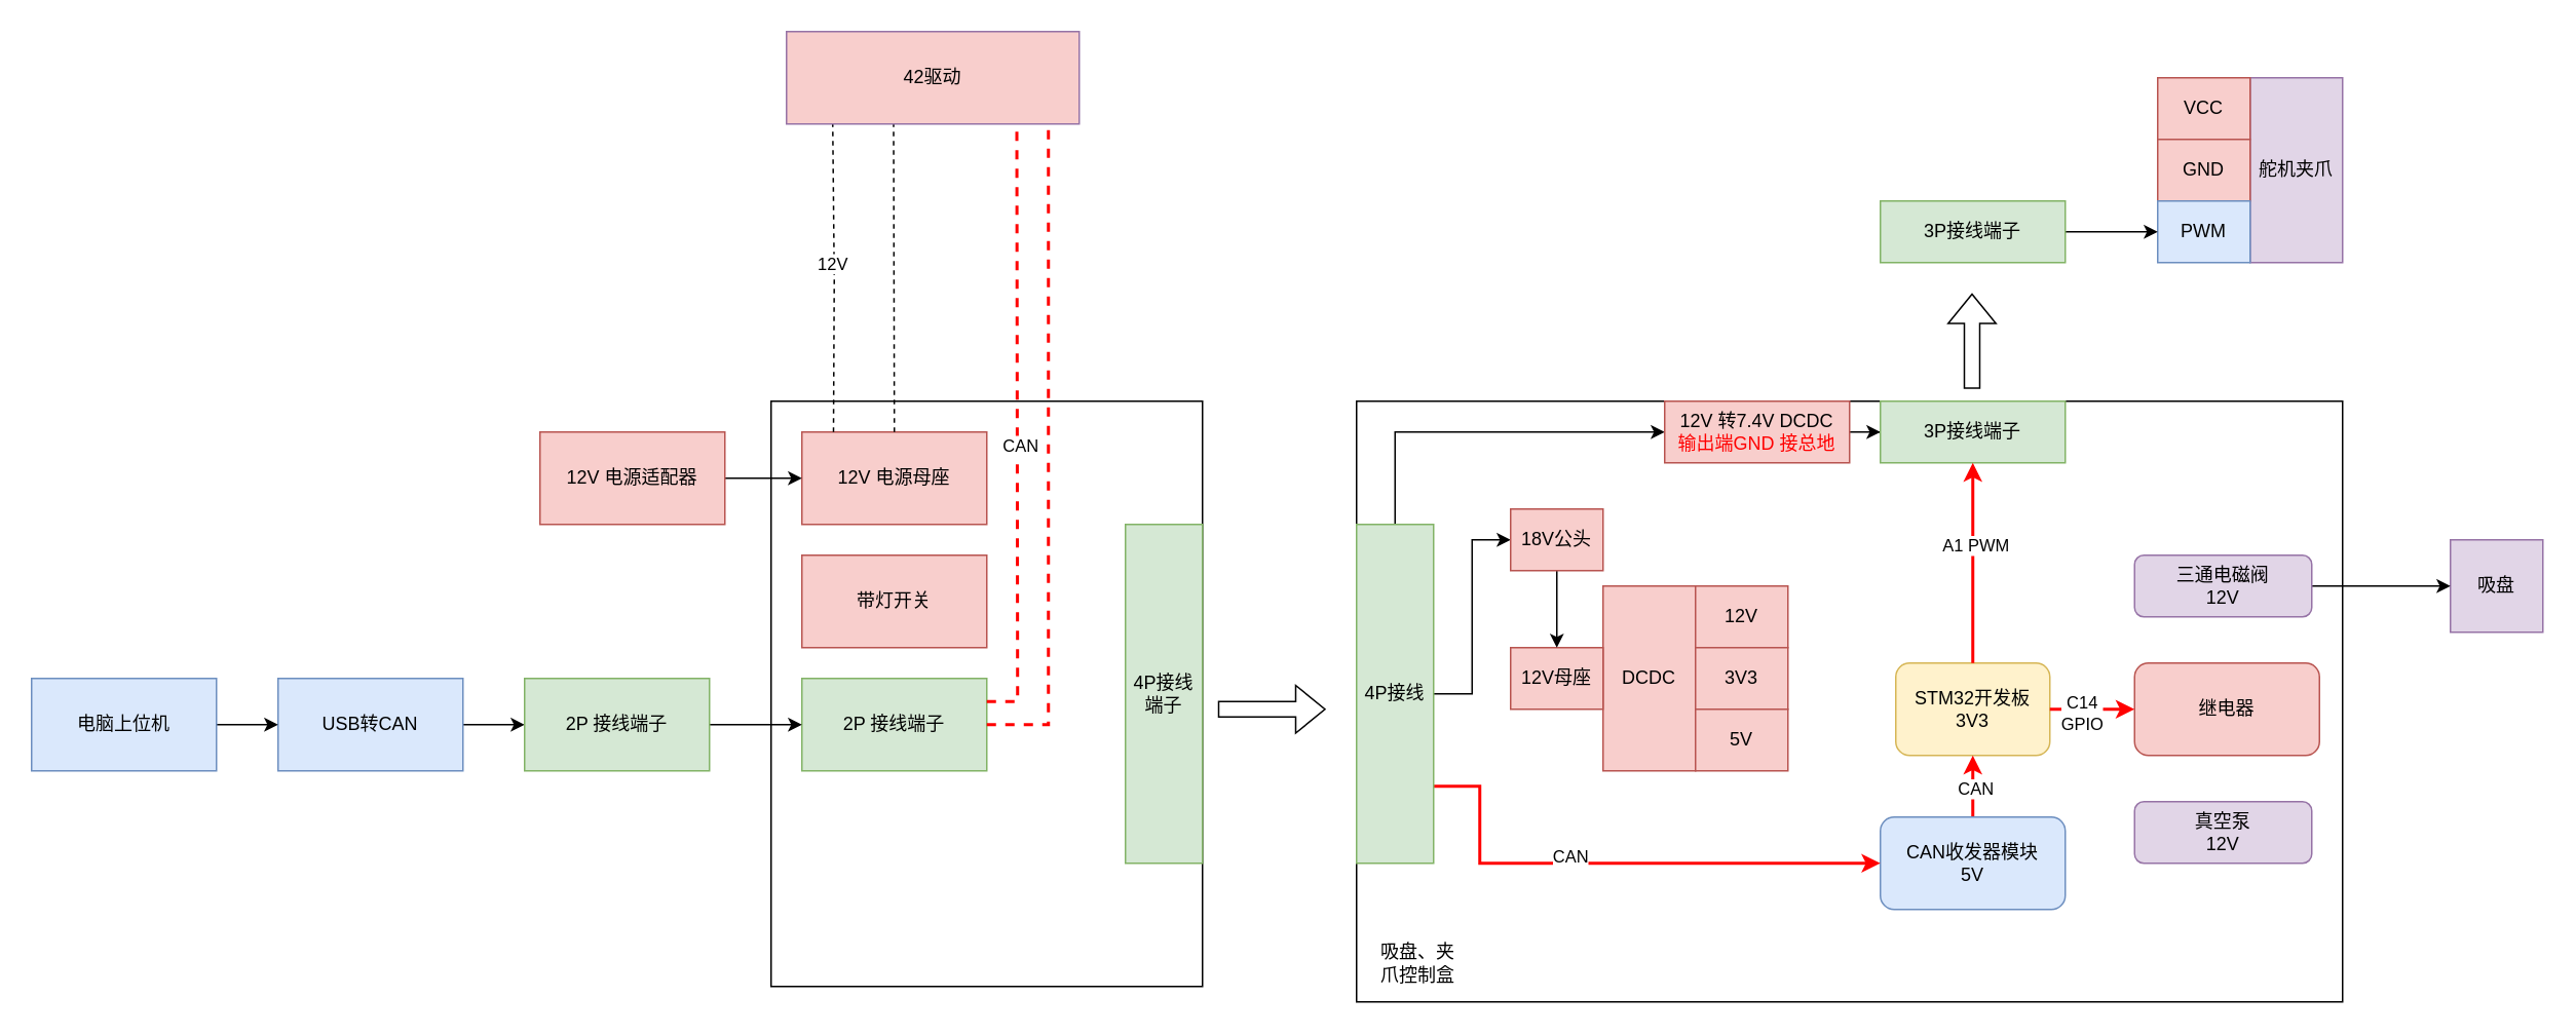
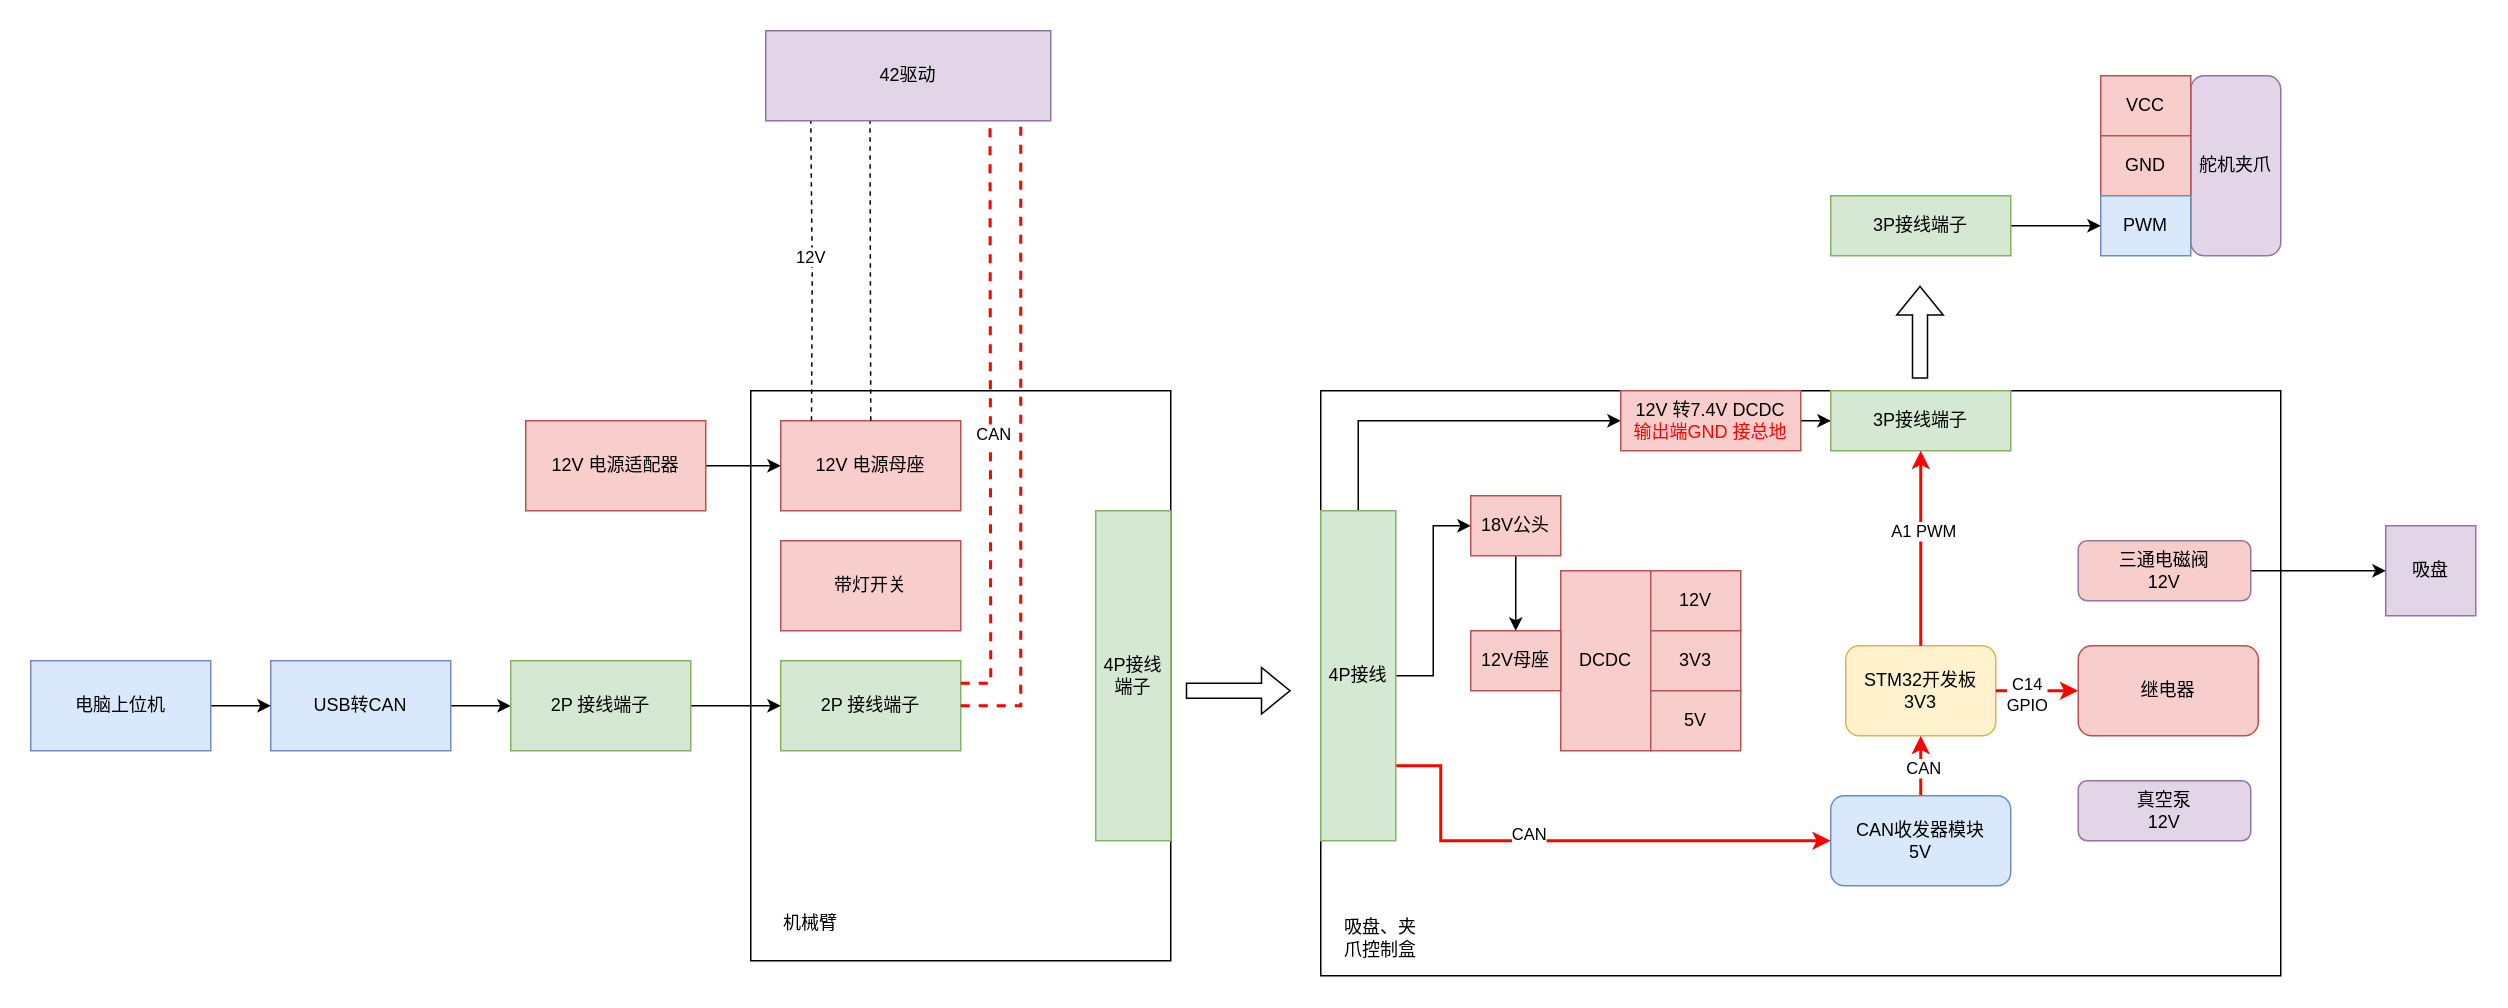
  <mxCell id="0" />
  <mxCell id="1" parent="0" />
  <mxCell id="2" value="" style="rounded=0;whiteSpace=wrap;html=1;" parent="1" vertex="1"><mxGeometry x="500" y="260" width="280" height="380" as="geometry" /></mxCell>
  <mxCell id="3" value="12V 电源母座" style="rounded=0;whiteSpace=wrap;html=1;fillColor=#f8cecc;strokeColor=#b85450;" parent="1" vertex="1"><mxGeometry x="520" y="280" width="120" height="60" as="geometry" /></mxCell>
  <mxCell id="4" value="2P 接线端子" style="rounded=0;whiteSpace=wrap;html=1;fillColor=#d5e8d4;strokeColor=#82b366;" parent="1" vertex="1"><mxGeometry x="520" y="440" width="120" height="60" as="geometry" /></mxCell>
  <mxCell id="5" style="edgeStyle=orthogonalEdgeStyle;rounded=0;orthogonalLoop=1;jettySize=auto;html=1;" parent="1" source="6" target="3" edge="1"><mxGeometry relative="1" as="geometry" /></mxCell>
  <mxCell id="6" value="12V 电源适配器" style="rounded=0;whiteSpace=wrap;html=1;fillColor=#f8cecc;strokeColor=#b85450;" parent="1" vertex="1"><mxGeometry x="350" y="280" width="120" height="60" as="geometry" /></mxCell>
  <mxCell id="7" value="" style="edgeStyle=orthogonalEdgeStyle;rounded=0;orthogonalLoop=1;jettySize=auto;html=1;" parent="1" source="8" target="48" edge="1"><mxGeometry relative="1" as="geometry" /></mxCell>
  <mxCell id="8" value="USB转CAN" style="rounded=0;whiteSpace=wrap;html=1;fillColor=#dae8fc;strokeColor=#6c8ebf;" parent="1" vertex="1"><mxGeometry x="180" y="440" width="120" height="60" as="geometry" /></mxCell>
  <mxCell id="9" value="" style="edgeStyle=orthogonalEdgeStyle;rounded=0;orthogonalLoop=1;jettySize=auto;html=1;" parent="1" source="10" target="8" edge="1"><mxGeometry relative="1" as="geometry" /></mxCell>
  <mxCell id="10" value="电脑上位机" style="rounded=0;whiteSpace=wrap;html=1;fillColor=#dae8fc;strokeColor=#6c8ebf;" parent="1" vertex="1"><mxGeometry x="20" y="440" width="120" height="60" as="geometry" /></mxCell>
  <mxCell id="11" value="" style="rounded=0;whiteSpace=wrap;html=1;movable=0;resizable=0;rotatable=0;deletable=0;editable=0;locked=1;connectable=0;" parent="1" vertex="1"><mxGeometry x="880" y="260" width="640" height="390" as="geometry" /></mxCell>
  <mxCell id="12" value="DCDC" style="rounded=0;whiteSpace=wrap;html=1;fillColor=#f8cecc;strokeColor=#b85450;" parent="1" vertex="1"><mxGeometry x="1040" y="380" width="60" height="120" as="geometry" /></mxCell>
  <mxCell id="13" value="12V" style="rounded=0;whiteSpace=wrap;html=1;fillColor=#f8cecc;strokeColor=#b85450;" parent="1" vertex="1"><mxGeometry x="1100" y="380" width="60" height="40" as="geometry" /></mxCell>
  <mxCell id="14" value="3V3" style="rounded=0;whiteSpace=wrap;html=1;fillColor=#f8cecc;strokeColor=#b85450;" parent="1" vertex="1"><mxGeometry x="1100" y="420" width="60" height="40" as="geometry" /></mxCell>
  <mxCell id="15" value="5V" style="rounded=0;whiteSpace=wrap;html=1;fillColor=#f8cecc;strokeColor=#b85450;" parent="1" vertex="1"><mxGeometry x="1100" y="460" width="60" height="40" as="geometry" /></mxCell>
  <mxCell id="16" value="真空泵&lt;br&gt;12V" style="rounded=1;whiteSpace=wrap;html=1;fillColor=#e1d5e7;strokeColor=#9673a6;" parent="1" vertex="1"><mxGeometry x="1385" y="520" width="115" height="40" as="geometry" /></mxCell>
  <mxCell id="17" value="STM32开发板&lt;br&gt;3V3" style="rounded=1;whiteSpace=wrap;html=1;fillColor=#fff2cc;strokeColor=#d6b656;" parent="1" vertex="1"><mxGeometry x="1230" y="430" width="100" height="60" as="geometry" /></mxCell>
  <mxCell id="18" style="edgeStyle=orthogonalEdgeStyle;rounded=0;orthogonalLoop=1;jettySize=auto;html=1;entryX=0.5;entryY=1;entryDx=0;entryDy=0;strokeWidth=2;strokeColor=#FF0000;exitX=0.5;exitY=0;exitDx=0;exitDy=0;" parent="1" source="20" target="17" edge="1"><mxGeometry relative="1" as="geometry"><Array as="points" /><mxPoint x="1280.029" y="570" as="sourcePoint" /><mxPoint x="1250" y="490" as="targetPoint" /></mxGeometry></mxCell>
  <mxCell id="19" value="CAN" style="edgeLabel;html=1;align=center;verticalAlign=middle;resizable=0;points=[];" parent="18" vertex="1" connectable="0"><mxGeometry x="-0.05" y="-1" relative="1" as="geometry"><mxPoint as="offset" /></mxGeometry></mxCell>
  <mxCell id="20" value="CAN收发器模块&lt;div&gt;5V&lt;/div&gt;" style="rounded=1;whiteSpace=wrap;html=1;fillColor=#dae8fc;strokeColor=#6c8ebf;" parent="1" vertex="1"><mxGeometry x="1220" y="530" width="120" height="60" as="geometry" /></mxCell>
  <mxCell id="21" value="继电器" style="rounded=1;whiteSpace=wrap;html=1;fillColor=#f8cecc;strokeColor=#b85450;" parent="1" vertex="1"><mxGeometry x="1385" y="430" width="120" height="60" as="geometry" /></mxCell>
  <mxCell id="22" value="12V母座" style="rounded=0;whiteSpace=wrap;html=1;fillColor=#f8cecc;strokeColor=#b85450;" parent="1" vertex="1"><mxGeometry x="980" y="420" width="60" height="40" as="geometry" /></mxCell>
  <mxCell id="23" style="edgeStyle=orthogonalEdgeStyle;rounded=0;orthogonalLoop=1;jettySize=auto;html=1;entryX=0;entryY=0.5;entryDx=0;entryDy=0;" parent="1" source="27" target="29" edge="1"><mxGeometry relative="1" as="geometry" /></mxCell>
  <mxCell id="24" style="edgeStyle=orthogonalEdgeStyle;rounded=0;orthogonalLoop=1;jettySize=auto;html=1;strokeColor=#FF0000;strokeWidth=2;" parent="1" source="27" target="20" edge="1"><mxGeometry relative="1" as="geometry"><Array as="points"><mxPoint x="960" y="510" /><mxPoint x="960" y="560" /></Array></mxGeometry></mxCell>
  <mxCell id="25" value="CAN" style="edgeLabel;html=1;align=center;verticalAlign=middle;resizable=0;points=[];" parent="24" vertex="1" connectable="0"><mxGeometry x="-0.189" y="5" relative="1" as="geometry"><mxPoint as="offset" /></mxGeometry></mxCell>
  <mxCell id="26" style="edgeStyle=orthogonalEdgeStyle;rounded=0;orthogonalLoop=1;jettySize=auto;html=1;entryX=0;entryY=0.5;entryDx=0;entryDy=0;" parent="1" source="27" target="46" edge="1"><mxGeometry relative="1" as="geometry"><Array as="points"><mxPoint x="905" y="280" /></Array></mxGeometry></mxCell>
  <mxCell id="27" value="4P接线" style="rounded=0;whiteSpace=wrap;html=1;fillColor=#d5e8d4;strokeColor=#82b366;" parent="1" vertex="1"><mxGeometry x="880" y="340" width="50" height="220" as="geometry" /></mxCell>
  <mxCell id="28" style="edgeStyle=orthogonalEdgeStyle;rounded=0;orthogonalLoop=1;jettySize=auto;html=1;" parent="1" source="29" target="22" edge="1"><mxGeometry relative="1" as="geometry" /></mxCell>
  <mxCell id="29" value="18V公头" style="rounded=0;whiteSpace=wrap;html=1;fillColor=#f8cecc;strokeColor=#b85450;" parent="1" vertex="1"><mxGeometry x="980" y="330" width="60" height="40" as="geometry" /></mxCell>
  <mxCell id="30" style="edgeStyle=orthogonalEdgeStyle;rounded=0;orthogonalLoop=1;jettySize=auto;html=1;entryX=0;entryY=0.5;entryDx=0;entryDy=0;strokeWidth=2;strokeColor=#FF0000;" parent="1" source="17" target="21" edge="1"><mxGeometry relative="1" as="geometry"><Array as="points"><mxPoint x="1320" y="460" /><mxPoint x="1320" y="460" /></Array></mxGeometry></mxCell>
  <mxCell id="31" value="C14 &lt;br&gt;GPIO" style="edgeLabel;html=1;align=center;verticalAlign=middle;resizable=0;points=[];" parent="30" vertex="1" connectable="0"><mxGeometry x="-0.287" y="-2" relative="1" as="geometry"><mxPoint as="offset" /></mxGeometry></mxCell>
  <mxCell id="32" value="4P接线端子" style="rounded=0;whiteSpace=wrap;html=1;fillColor=#d5e8d4;strokeColor=#82b366;" parent="1" vertex="1"><mxGeometry x="730" y="340" width="50" height="220" as="geometry" /></mxCell>
  <mxCell id="33" value="" style="endArrow=none;dashed=1;html=1;rounded=0;exitX=0.5;exitY=0;exitDx=0;exitDy=0;edgeStyle=orthogonalEdgeStyle;" parent="1" source="3" edge="1"><mxGeometry width="50" height="50" relative="1" as="geometry"><mxPoint x="579.5" y="260" as="sourcePoint" /><mxPoint x="579.5" y="80" as="targetPoint" /></mxGeometry></mxCell>
  <mxCell id="34" value="" style="endArrow=none;dashed=1;html=1;rounded=0;strokeWidth=2;strokeColor=#FF0000;exitX=1;exitY=0.5;exitDx=0;exitDy=0;edgeStyle=orthogonalEdgeStyle;" parent="1" source="4" edge="1"><mxGeometry width="50" height="50" relative="1" as="geometry"><mxPoint x="700" y="260" as="sourcePoint" /><mxPoint x="680" y="80" as="targetPoint" /><Array as="points"><mxPoint x="680" y="470" /></Array></mxGeometry></mxCell>
  <mxCell id="35" value="" style="endArrow=none;dashed=1;html=1;rounded=0;strokeWidth=2;strokeColor=#FF0000;exitX=1;exitY=0.25;exitDx=0;exitDy=0;edgeStyle=orthogonalEdgeStyle;" parent="1" source="4" edge="1"><mxGeometry width="50" height="50" relative="1" as="geometry"><mxPoint x="659.5" y="260" as="sourcePoint" /><mxPoint x="659.5" y="80" as="targetPoint" /></mxGeometry></mxCell>
  <mxCell id="36" value="CAN" style="edgeLabel;html=1;align=center;verticalAlign=middle;resizable=0;points=[];" parent="35" vertex="1" connectable="0"><mxGeometry x="-0.056" y="-1" relative="1" as="geometry"><mxPoint x="1" as="offset" /></mxGeometry></mxCell>
  <mxCell id="37" value="" style="endArrow=none;dashed=1;html=1;rounded=0;exitX=0.5;exitY=0;exitDx=0;exitDy=0;edgeStyle=orthogonalEdgeStyle;" parent="1" edge="1"><mxGeometry width="50" height="50" relative="1" as="geometry"><mxPoint x="540.5" y="280" as="sourcePoint" /><mxPoint y="80" as="targetPoint" x="540" /></mxGeometry></mxCell>
  <mxCell id="38" value="12V" style="edgeLabel;html=1;align=center;verticalAlign=middle;resizable=0;points=[];" parent="37" vertex="1" connectable="0"><mxGeometry x="0.102" y="1" relative="1" as="geometry"><mxPoint as="offset" /></mxGeometry></mxCell>
  <mxCell id="39" value="" style="shape=flexArrow;endArrow=classic;html=1;rounded=0;" parent="1" edge="1"><mxGeometry width="50" height="50" relative="1" as="geometry"><mxPoint x="790" y="460" as="sourcePoint" /><mxPoint x="860" y="460" as="targetPoint" /></mxGeometry></mxCell>
- <mxCell id="40" value="舵机夹爪" style="rounded=0;whiteSpace=wrap;html=1;fillColor=#e1d5e7;strokeColor=#9673a6;" parent="1" vertex="1"><mxGeometry x="1460" y="50" width="60" height="120" as="geometry" /></mxCell>
+ <mxCell id="40" value="舵机夹爪" style="whiteSpace=wrap;html=1;fillColor=#e1d5e7;strokeColor=#9673a6;rounded=1;" parent="1" vertex="1"><mxGeometry x="1460" y="50" width="60" height="120" as="geometry" /></mxCell>
  <mxCell id="41" value="VCC" style="rounded=0;whiteSpace=wrap;html=1;fillColor=#f8cecc;strokeColor=#b85450;" parent="1" vertex="1"><mxGeometry x="1400" y="50" width="60" height="40" as="geometry" /></mxCell>
  <mxCell id="42" value="GND" style="rounded=0;whiteSpace=wrap;html=1;fillColor=#f8cecc;strokeColor=#b85450;" parent="1" vertex="1"><mxGeometry x="1400" y="90" width="60" height="40" as="geometry" /></mxCell>
  <mxCell id="43" value="PWM" style="rounded=0;whiteSpace=wrap;html=1;fillColor=#dae8fc;strokeColor=#6c8ebf;" parent="1" vertex="1"><mxGeometry x="1400" y="130" width="60" height="40" as="geometry" /></mxCell>
- <mxCell id="44" value="42驱动" style="rounded=0;whiteSpace=wrap;html=1;fillColor=#f8cecc;strokeColor=#9673a6;" parent="1" vertex="1"><mxGeometry x="510" y="20" width="190" height="60" as="geometry" /></mxCell>
+ <mxCell id="44" value="42驱动" style="rounded=0;whiteSpace=wrap;html=1;fillColor=#e1d5e7;strokeColor=#9673a6;" parent="1" vertex="1"><mxGeometry x="510" y="20" width="190" height="60" as="geometry" /></mxCell>
  <mxCell id="45" value="" style="edgeStyle=orthogonalEdgeStyle;rounded=0;orthogonalLoop=1;jettySize=auto;html=1;" parent="1" source="46" target="50" edge="1"><mxGeometry relative="1" as="geometry" /></mxCell>
  <mxCell id="46" value="12V 转7.4V DCDC&lt;br&gt;&lt;font color=&quot;#ff0000&quot;&gt;输出端GND 接总地&lt;/font&gt;" style="rounded=0;whiteSpace=wrap;html=1;fillColor=#f8cecc;strokeColor=#b85450;" parent="1" vertex="1"><mxGeometry x="1080" y="260" width="120" height="40" as="geometry" /></mxCell>
  <mxCell id="47" style="edgeStyle=orthogonalEdgeStyle;rounded=0;orthogonalLoop=1;jettySize=auto;html=1;" parent="1" source="48" target="4" edge="1"><mxGeometry relative="1" as="geometry" /></mxCell>
  <mxCell id="48" value="2P 接线端子" style="rounded=0;whiteSpace=wrap;html=1;fillColor=#d5e8d4;strokeColor=#82b366;" parent="1" vertex="1"><mxGeometry x="340" y="440" width="120" height="60" as="geometry" /></mxCell>
  <mxCell id="49" value="带灯开关" style="rounded=0;whiteSpace=wrap;html=1;fillColor=#f8cecc;strokeColor=#b85450;" parent="1" vertex="1"><mxGeometry x="520" y="360" width="120" height="60" as="geometry" /></mxCell>
  <mxCell id="50" value="3P接线端子" style="rounded=0;whiteSpace=wrap;html=1;fillColor=#d5e8d4;strokeColor=#82b366;" parent="1" vertex="1"><mxGeometry x="1220" y="260" width="120" height="40" as="geometry" /></mxCell>
  <mxCell id="51" value="" style="endArrow=classic;html=1;rounded=0;exitX=0.5;exitY=0;exitDx=0;exitDy=0;strokeColor=#FF0000;strokeWidth=2;" parent="1" source="17" target="50" edge="1"><mxGeometry width="50" height="50" relative="1" as="geometry"><mxPoint x="1290" y="410" as="sourcePoint" /><mxPoint x="1340" y="360" as="targetPoint" /></mxGeometry></mxCell>
  <mxCell id="52" value="A1 PWM" style="edgeLabel;html=1;align=center;verticalAlign=middle;resizable=0;points=[];" parent="51" vertex="1" connectable="0"><mxGeometry x="0.182" y="-1" relative="1" as="geometry"><mxPoint as="offset" /></mxGeometry></mxCell>
  <mxCell id="53" style="edgeStyle=orthogonalEdgeStyle;rounded=0;orthogonalLoop=1;jettySize=auto;html=1;entryX=0;entryY=0.5;entryDx=0;entryDy=0;" parent="1" source="54" target="43" edge="1"><mxGeometry relative="1" as="geometry" /></mxCell>
  <mxCell id="54" value="3P接线端子" style="rounded=0;whiteSpace=wrap;html=1;fillColor=#d5e8d4;strokeColor=#82b366;" parent="1" vertex="1"><mxGeometry x="1220" y="130" width="120" height="40" as="geometry" /></mxCell>
  <mxCell id="55" value="" style="shape=flexArrow;endArrow=classic;html=1;rounded=0;" parent="1" edge="1"><mxGeometry width="50" height="50" relative="1" as="geometry"><mxPoint x="1279.5" y="252" as="sourcePoint" /><mxPoint x="1279.5" y="190" as="targetPoint" /></mxGeometry></mxCell>
+ <mxCell id="56" value="机械臂" style="text;html=1;align=center;verticalAlign=middle;whiteSpace=wrap;rounded=0;" parent="1" vertex="1"><mxGeometry x="510" y="600" width="60" height="30" as="geometry" /></mxCell>
  <mxCell id="57" value="吸盘、夹爪控制盒" style="text;html=1;align=center;verticalAlign=middle;whiteSpace=wrap;rounded=0;" parent="1" vertex="1"><mxGeometry x="890" y="610" width="60" height="30" as="geometry" /></mxCell>
  <mxCell id="58" value="吸盘" style="rounded=0;whiteSpace=wrap;html=1;fillColor=#e1d5e7;strokeColor=#9673a6;" parent="1" vertex="1"><mxGeometry x="1590" y="350" width="60" height="60" as="geometry" /></mxCell>
  <mxCell id="59" style="edgeStyle=orthogonalEdgeStyle;rounded=0;orthogonalLoop=1;jettySize=auto;html=1;" parent="1" source="60" target="58" edge="1"><mxGeometry relative="1" as="geometry" /></mxCell>
- <mxCell id="60" value="三通电磁阀&lt;br&gt;12V" style="rounded=1;whiteSpace=wrap;html=1;fillColor=#e1d5e7;strokeColor=#9673a6;" parent="1" vertex="1"><mxGeometry x="1385" y="360" width="115" height="40" as="geometry" /></mxCell>
+ <mxCell id="60" value="三通电磁阀&lt;br&gt;12V" style="rounded=1;whiteSpace=wrap;html=1;fillColor=#f8cecc;strokeColor=#9673a6;" parent="1" vertex="1"><mxGeometry x="1385" y="360" width="115" height="40" as="geometry" /></mxCell>
